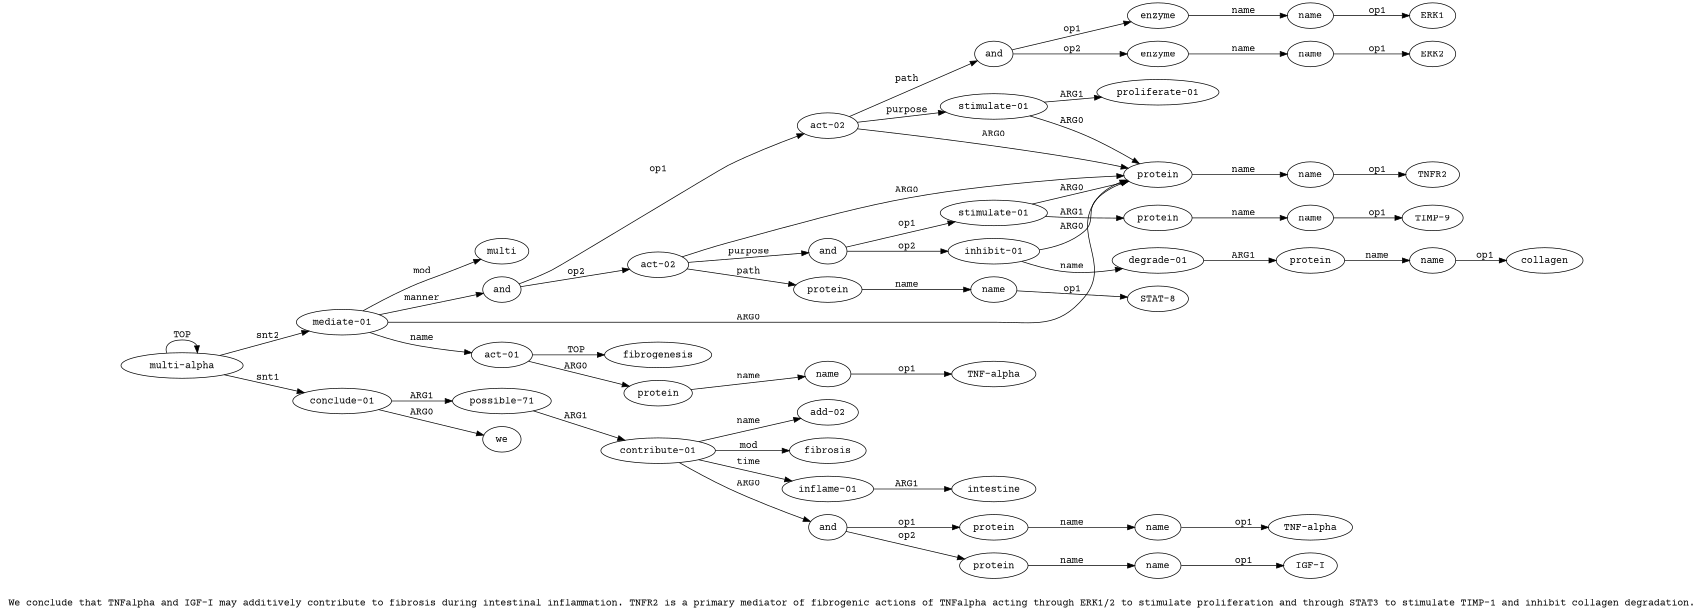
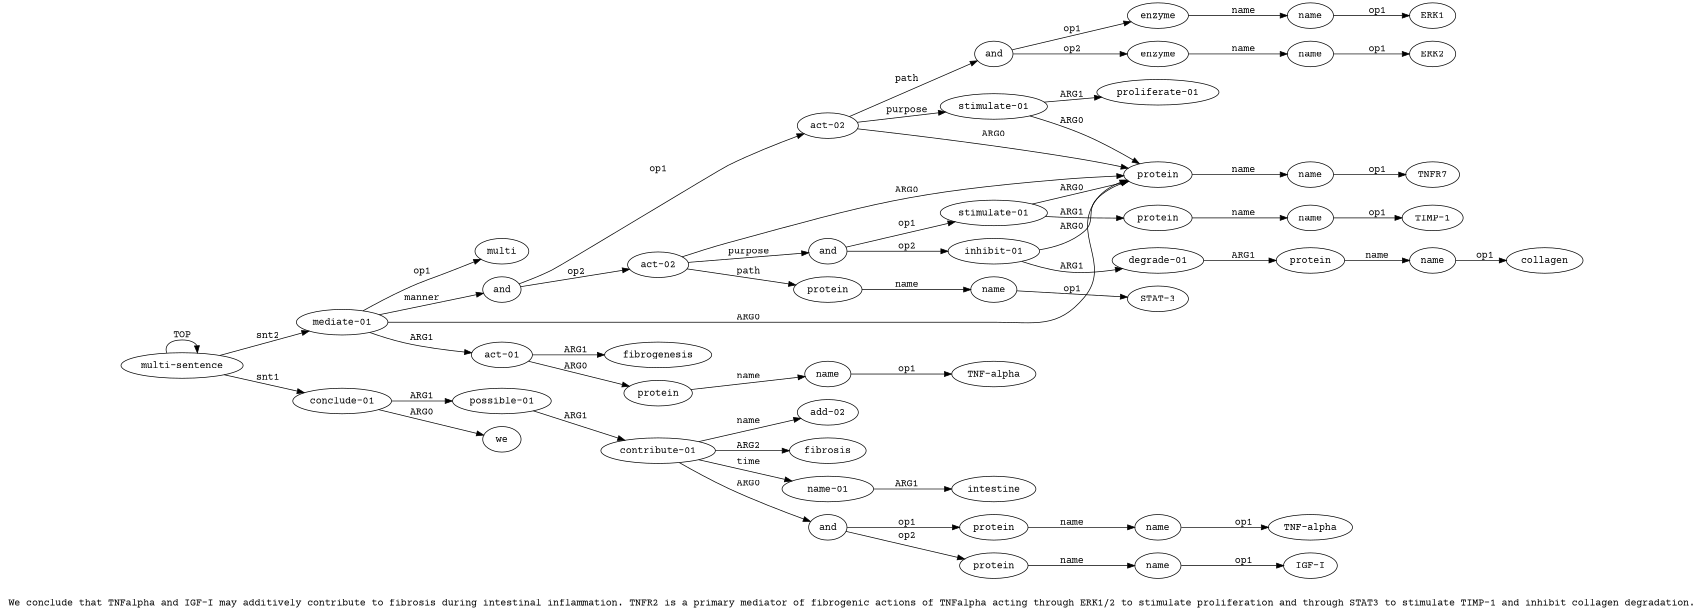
  digraph {
    fontname="Courier Prime"
    label="We conclude that TNFalpha and IGF-I may additively contribute to fibrosis during intestinal inflammation. TNFR2 is a primary mediator of fibrogenic actions of TNFalpha acting through ERK1/2 to stimulate proliferation and through STAT3 to stimulate TIMP-1 and inhibit collagen degradation."
    rankdir=LR
    node [color=black fontname="Courier Prime" gold_ind=-1 gold_label=name test_ind=-1 test_label=name]
    edge [color=black fontname="Courier Prime" gold_label=op1 test_label=op1]
    n1 [gold_ind=20 gold_label=fibrogenesis label=fibrogenesis test_ind=20 test_label=fibrogenesis]
    n2 [gold_ind=21 gold_label=primary label=multi test_ind=21 test_label=primary]
    n3 [gold_ind=22 gold_label=and label=and test_ind=22 test_label=and]
    n4 [gold_ind=23 gold_label="act-02" label="act-02" test_ind=23 test_label="act-02"]
    n5 [gold_ind=31 gold_label="act-02" label="act-02" test_ind=31 test_label="act-02"]
    n6 [gold_ind=24 gold_label=and label=and test_ind=24 test_label=and]
    n7 [gold_ind=29 gold_label="stimulate-01" label="stimulate-01" test_ind=29 test_label="stimulate-01"]
    n8 [gold_ind=15 gold_label=protein label=protein test_ind=15 test_label=protein]
    n9 [gold_ind=34 gold_label=and label=and test_ind=34 test_label=and]
    n10 [gold_ind=32 gold_label=protein label=protein test_ind=32 test_label=protein]
    n11 [gold_ind=25 gold_label=enzyme label=enzyme test_ind=25 test_label=enzyme]
    n12 [gold_ind=27 gold_label=enzyme label=enzyme test_ind=27 test_label=enzyme]
    n13 [gold_ind=30 gold_label="proliferate-01" label="proliferate-01" test_ind=30 test_label="proliferate-01"]
    n14 [gold_ind=16 label=name test_ind=16]
    n15 [gold_ind=35 gold_label="stimulate-01" label="stimulate-01" test_ind=35 test_label="stimulate-01"]
    n16 [gold_ind=38 gold_label="inhibit-01" label="inhibit-01" test_ind=38 test_label="inhibit-01"]
    n17 [gold_ind=33 label=name test_ind=33]
    n18 [gold_ind=26 label=name test_ind=26]
    n19 [gold_ind=28 label=name test_ind=28]
-   n20 [gold_label=TNFR2 label=TNFR2 test_label=TNFR2]
+   n20 [gold_label=TNFR2 label=TNFR7 test_label=TNFR2]
    n21 [gold_label=ERK1 label=ERK1 test_label=ERK1]
    n22 [gold_label=ERK2 label=ERK2 test_label=ERK2]
    n23 [gold_ind=36 gold_label=protein label=protein test_ind=36 test_label=protein]
    n24 [gold_ind=39 gold_label="degrade-01" label="degrade-01" test_ind=39 test_label="degrade-01"]
-   n25 [gold_label="STAT-3" label="STAT-8" test_label="STAT-3"]
+   n25 [gold_label="STAT-3" label="STAT-3" test_label="STAT-3"]
    n26 [gold_ind=37 label=name test_ind=37]
-   n27 [gold_label="TIMP-1" label="TIMP-9" test_label="TIMP-1"]
+   n27 [gold_label="TIMP-1" label="TIMP-1" test_label="TIMP-1"]
    n28 [gold_ind=40 gold_label=protein label=protein test_ind=40 test_label=protein]
    n29 [gold_label=collagen label=collagen test_label=collagen]
    n30 [gold_ind=14 gold_label="mediate-01" label="mediate-01" test_ind=14 test_label="mediate-01"]
    n31 [gold_ind=17 gold_label="act-01" label="act-01" test_ind=17 test_label="act-01"]
    n32 [gold_ind=18 gold_label=protein label=protein test_ind=18 test_label=protein]
    n33 [gold_ind=19 label=name test_ind=19]
    n34 [gold_label="TNF-alpha" label="TNF-alpha" test_label="TNF-alpha"]
    n35 [gold_ind=11 gold_label="add-02" label="add-02" test_ind=11 test_label="add-02"]
    n36 [gold_ind=10 gold_label=fibrosis label=fibrosis test_ind=10 test_label=fibrosis]
    n37 [gold_ind=13 gold_label=intestine label=intestine test_ind=13 test_label=intestine]
-   n38 [gold_ind=12 gold_label="inflame-01" label="inflame-01" test_ind=12 test_label="inflame-01"]
+   n38 [gold_ind=12 gold_label="inflame-01" label="name-01" test_ind=12 test_label="inflame-01"]
    n39 [gold_ind=41 label=name test_ind=41]
    n40 [gold_ind=1 gold_label="conclude-01" label="conclude-01" test_ind=1 test_label="conclude-01"]
-   n41 [gold_ind=3 gold_label="possible-01" label="possible-71" test_ind=3 test_label="possible-01"]
+   n41 [gold_ind=3 gold_label="possible-01" label="possible-01" test_ind=3 test_label="possible-01"]
    n42 [gold_ind=2 gold_label=we label=we test_ind=2 test_label=we]
    n43 [gold_ind=4 gold_label="contribute-01" label="contribute-01" test_ind=4 test_label="contribute-01"]
    n44 [gold_ind=5 gold_label=and label=and test_ind=5 test_label=and]
-   n45 [gold_ind=0 gold_label="multi-sentence" label="multi-alpha" test_ind=0 test_label="multi-sentence"]
+   n45 [gold_ind=0 gold_label="multi-sentence" label="multi-sentence" test_ind=0 test_label="multi-sentence"]
    n46 [gold_ind=6 gold_label=protein label=protein test_ind=6 test_label=protein]
    n47 [gold_ind=8 gold_label=protein label=protein test_ind=8 test_label=protein]
    n48 [gold_ind=7 label=name test_ind=7]
    n49 [gold_ind=9 label=name test_ind=9]
    n50 [gold_label="TNF-alpha" label="TNF-alpha" test_label="TNF-alpha"]
    n51 [gold_label="IGF-I" label="IGF-I" test_label="IGF-I"]
    n3 -> n4 [label=op1]
    n3 -> n5 [gold_label=op2 label=op2 test_label=op2]
    n4 -> n6 [gold_label=path label=path test_label=path]
    n4 -> n7 [gold_label=purpose label=purpose test_label=purpose]
    n4 -> n8 [gold_label=ARG0 label=ARG0 test_label=ARG0]
    n5 -> n8 [gold_label=ARG0 label=ARG0 test_label=ARG0]
    n5 -> n9 [gold_label=purpose label=purpose test_label=purpose]
    n5 -> n10 [gold_label=path label=path test_label=path]
    n6 -> n11 [label=op1]
    n6 -> n12 [gold_label=op2 label=op2 test_label=op2]
    n7 -> n8 [gold_label=ARG0 label=ARG0 test_label=ARG0]
    n7 -> n13 [gold_label=ARG1 label=ARG1 test_label=ARG1]
    n8 -> n14 [gold_label=name label=name test_label=name]
    n9 -> n15 [label=op1]
    n9 -> n16 [gold_label=op2 label=op2 test_label=op2]
    n10 -> n17 [gold_label=name label=name test_label=name]
    n11 -> n18 [gold_label=name label=name test_label=name]
    n12 -> n19 [gold_label=name label=name test_label=name]
    n14 -> n20 [label=op1]
    n15 -> n8 [gold_label=ARG0 label=ARG0 test_label=ARG0]
    n15 -> n23 [gold_label=ARG1 label=ARG1 test_label=ARG1]
    n16 -> n8 [gold_label=ARG0 label=ARG0 test_label=ARG0]
-   n16 -> n24 [gold_label=ARG1 label=name test_label=ARG1]
+   n16 -> n24 [gold_label=ARG1 label=ARG1 test_label=ARG1]
    n17 -> n25 [label=op1]
    n18 -> n21 [label=op1]
    n19 -> n22 [label=op1]
    n23 -> n26 [gold_label=name label=name test_label=name]
    n24 -> n28 [gold_label=ARG1 label=ARG1 test_label=ARG1]
    n26 -> n27 [label=op1]
    n28 -> n39 [gold_label=name label=name test_label=name]
-   n30 -> n2 [gold_label=mod label=mod test_label=mod]
+   n30 -> n2 [gold_label=mod label=op1 test_label=mod]
    n30 -> n3 [gold_label=manner label=manner test_label=manner]
    n30 -> n8 [gold_label=ARG0 label=ARG0 test_label=ARG0]
-   n30 -> n31 [gold_label=ARG1 label=name test_label=ARG1]
-   n31 -> n1 [gold_label=ARG1 label=TOP test_label=ARG1]
+   n30 -> n31 [gold_label=ARG1 label=ARG1 test_label=ARG1]
+   n31 -> n1 [gold_label=ARG1 label=ARG1 test_label=ARG1]
    n31 -> n32 [gold_label=ARG0 label=ARG0 test_label=ARG0]
    n32 -> n33 [gold_label=name label=name test_label=name]
    n33 -> n34 [label=op1]
    n38 -> n37 [gold_label=ARG1 label=ARG1 test_label=ARG1]
    n39 -> n29 [label=op1]
    n40 -> n41 [gold_label=ARG1 label=ARG1 test_label=ARG1]
    n40 -> n42 [gold_label=ARG0 label=ARG0 test_label=ARG0]
    n41 -> n43 [gold_label=ARG1 label=ARG1 test_label=ARG1]
    n43 -> n35 [gold_label=manner label=name test_label=manner]
-   n43 -> n36 [gold_label=ARG2 label=mod test_label=ARG2]
+   n43 -> n36 [gold_label=ARG2 label=ARG2 test_label=ARG2]
    n43 -> n38 [gold_label=time label=time test_label=time]
    n43 -> n44 [gold_label=ARG0 label=ARG0 test_label=ARG0]
    n44 -> n46 [label=op1]
    n44 -> n47 [gold_label=op2 label=op2 test_label=op2]
    n45 -> n30 [gold_label=snt2 label=snt2 test_label=snt2]
    n45 -> n40 [gold_label=snt1 label=snt1 test_label=snt1]
    n45 -> n45 [gold_label=TOP label=TOP test_label=TOP]
    n46 -> n48 [gold_label=name label=name test_label=name]
    n47 -> n49 [gold_label=name label=name test_label=name]
    n48 -> n50 [label=op1]
    n49 -> n51 [label=op1]
  }
